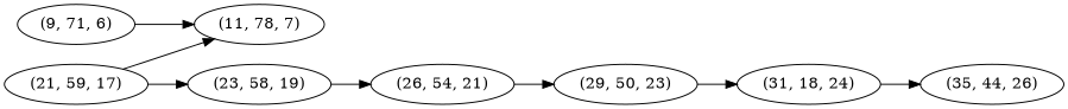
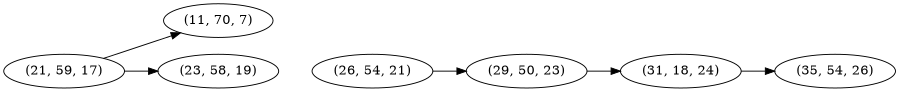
  digraph {
    rankdir=LR
-   "(9, 71, 6)"
-   "(11, 70, 7)" [label="(11, 78, 7)"]
+   "(11, 70, 7)"
    "(21, 59, 17)"
    n4 [label="(23, 58, 19)"]
    "(26, 54, 21)"
    "(29, 50, 23)"
    n7 [label="(31, 18, 24)"]
-   "(35, 44, 26)"
-   "(9, 71, 6)" -> "(11, 70, 7)"
+   "(35, 44, 26)" [label="(35, 54, 26)"]
    "(21, 59, 17)" -> "(11, 70, 7)"
    "(21, 59, 17)" -> n4
-   n4 -> "(26, 54, 21)"
    "(26, 54, 21)" -> "(29, 50, 23)"
    "(29, 50, 23)" -> n7
    n7 -> "(35, 44, 26)"
  }
